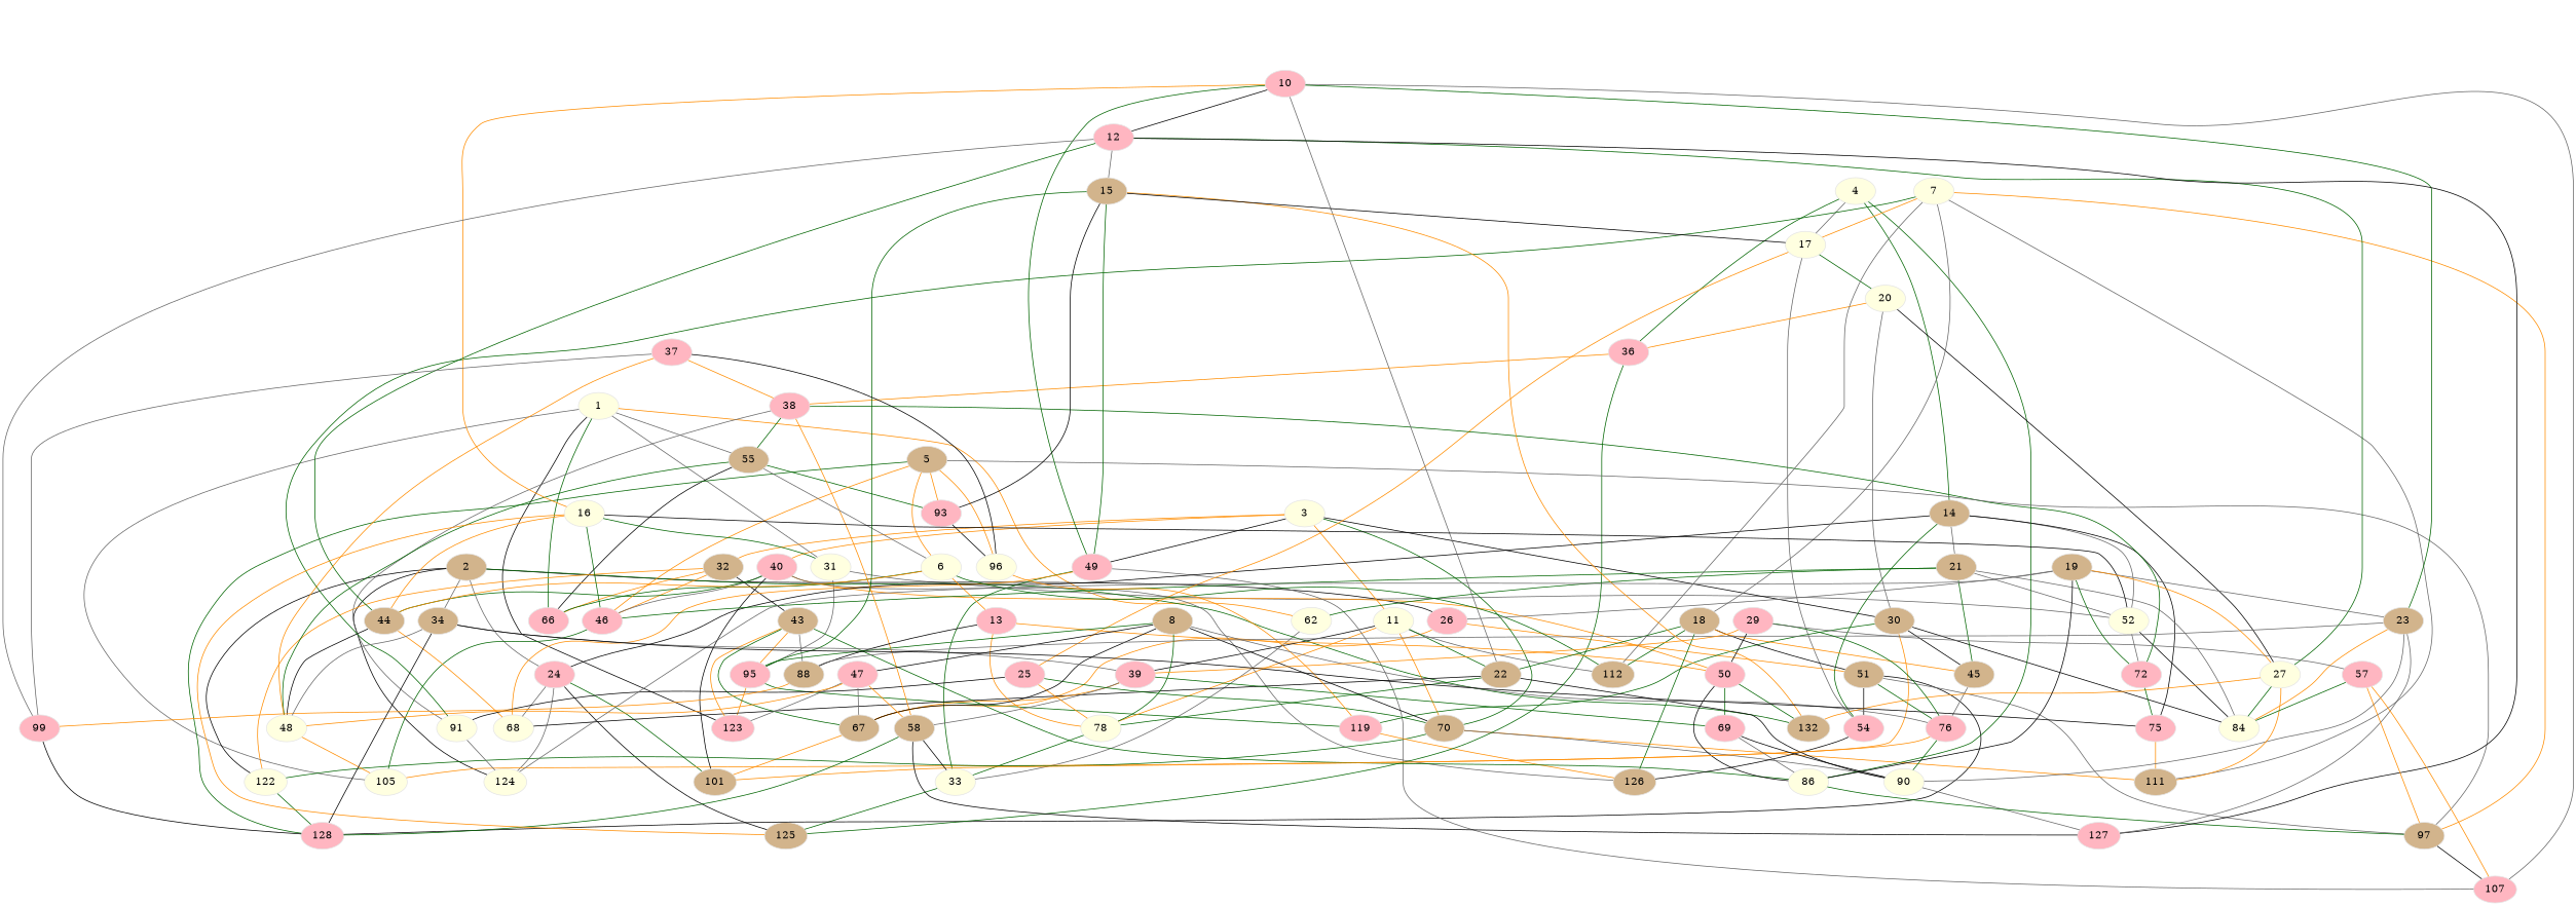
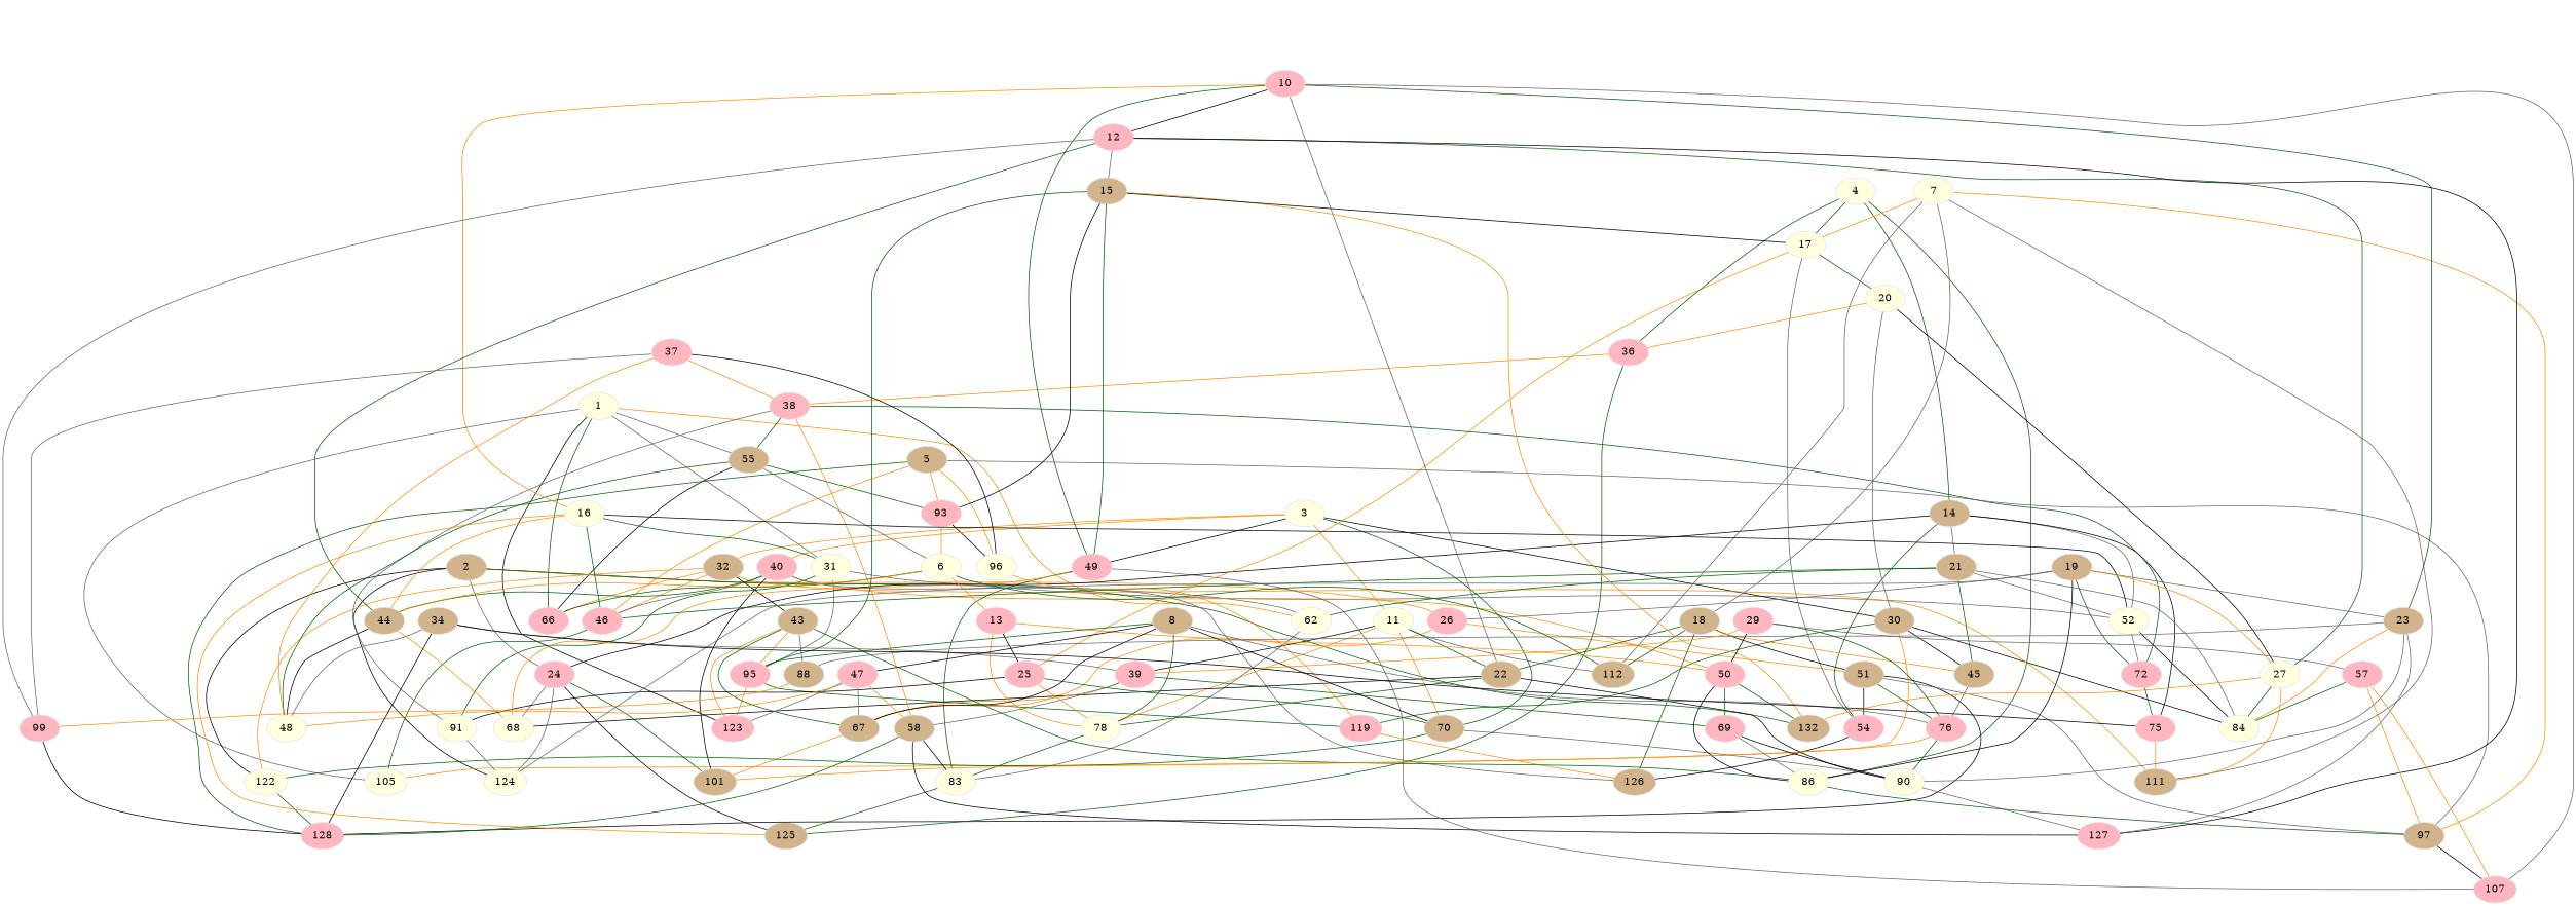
  graph {
    node [color=gray90 fillcolor=lightpink style=filled]
    edge [color=darkgreen]
    1 [fillcolor=lightyellow super="+80"]
    31 [fillcolor=lightyellow]
    55 [fillcolor=tan super="+59"]
    62 [fillcolor=lightyellow]
    66
    105 [fillcolor=lightyellow]
    123
    95 [super="+133"]
    52 [fillcolor=lightyellow super="+116"]
    93
-   83 [fillcolor=lightyellow super="+117" label=33]
+   83 [fillcolor=lightyellow super="+117"]
    2 [fillcolor=tan super="+9"]
    24 [super="+42"]
    26
    122 [fillcolor=lightyellow]
    124 [fillcolor=lightyellow]
    132 [fillcolor=tan]
    125 [fillcolor=tan]
    68 [fillcolor=lightyellow]
    101 [fillcolor=tan]
    67 [fillcolor=tan super="+87"]
    51 [fillcolor=tan super="+94"]
    128 [super="+129"]
    3 [fillcolor=lightyellow super="+28"]
    11 [fillcolor=lightyellow super="+130"]
    30 [fillcolor=tan super="+118"]
    32 [fillcolor=tan super="+77"]
    40 [super="+56"]
    49 [super="+115"]
    70 [fillcolor=tan super="+79"]
    112 [fillcolor=tan]
    78 [fillcolor=lightyellow super="+121"]
    22 [fillcolor=tan super="+74"]
    39 [super="+61"]
    45 [fillcolor=tan]
    84 [fillcolor=lightyellow super="+103"]
    119
    46 [super="+106"]
    111 [fillcolor=tan]
    43 [fillcolor=tan super="+98"]
    44 [fillcolor=tan super="+92"]
    50 [super="+81"]
    126 [fillcolor=tan]
    107
    90 [fillcolor=lightyellow super="+102"]
    14 [fillcolor=tan super="+85"]
    21 [fillcolor=tan super="+71"]
    54
    75
    4 [fillcolor=lightyellow]
    17 [fillcolor=lightyellow super="+104"]
    36
    86 [fillcolor=lightyellow super="+114"]
    20 [fillcolor=lightyellow]
    25
    38 [super="+120"]
    97 [fillcolor=tan super="+100"]
    5 [fillcolor=tan super="+108"]
    6 [fillcolor=lightyellow super="+73"]
    96 [fillcolor=lightyellow]
    13
    88 [fillcolor=tan]
    48 [fillcolor=lightyellow super="+89"]
    7 [fillcolor=lightyellow super="+53"]
    18 [fillcolor=tan super="+63"]
    91 [fillcolor=lightyellow]
    8 [fillcolor=tan super="+65"]
    47 [super="+109"]
    76 [super="+110"]
    58 [fillcolor=tan super="+60"]
    10 [super="+64"]
    12 [super="+33"]
    16 [fillcolor=lightyellow super="+113"]
    23 [fillcolor=tan super="+131"]
    15 [fillcolor=tan super="+82"]
    27 [fillcolor=lightyellow super="+41"]
    99
    127
    69
    72
    19 [fillcolor=tan super="+35"]
    29
    57
    34 [fillcolor=tan]
    37
    1 -- 31 [color=gray40]
    1 -- 55 [color=gray40]
    1 -- 62 [color=darkorange]
    1 -- 66
    1 -- 105 [color=gray40]
    1 -- 123 [color=black]
    31 -- 95 [color=gray40]
    31 -- 52 [color=gray40]
    55 -- 66 [color=black]
    55 -- 93
    62 -- 83 [color=gray40]
    95 -- 123 [color=darkorange]
    95 -- 119
    52 -- 84 [color=black]
    52 -- 72 [color=gray40]
    93 -- 96 [color=black]
    83 -- 125
-   2 -- 34 [color=gray40]
+   2 -- 62 [color=gray40]
    2 -- 24 [color=gray40]
-   2 -- 26 [color=black]
+   2 -- 26 [color=darkorange]
    2 -- 122 [color=black]
    2 -- 124 [color=black]
    2 -- 132
    24 -- 124 [color=gray40]
    24 -- 125 [color=black]
    24 -- 68 [color=gray40]
    24 -- 101
    26 -- 67 [color=darkorange]
    26 -- 51 [color=darkorange]
    122 -- 128
    67 -- 101 [color=darkorange]
    51 -- 128 [color=black]
    51 -- 54 [color=black]
    51 -- 97 [color=gray40]
    51 -- 76
    3 -- 11 [color=darkorange]
    3 -- 30 [color=black]
    3 -- 32 [color=darkorange]
    3 -- 40 [color=darkorange]
    3 -- 49 [color=black]
    3 -- 70
    11 -- 70 [color=darkorange]
    11 -- 112 [color=gray40]
    11 -- 78 [color=darkorange]
    11 -- 22
    11 -- 39 [color=black]
    30 -- 105 [color=darkorange]
    30 -- 45 [color=black]
    30 -- 84 [color=black]
    30 -- 119
    32 -- 66 [color=darkorange]
    32 -- 122 [color=darkorange]
    32 -- 46 [color=darkorange]
-   70 -- 111 [color=darkorange]
+   32 -- 111 [color=darkorange]
    32 -- 43 [color=black]
    40 -- 101 [color=black]
    40 -- 46 [color=gray40]
    40 -- 44
    40 -- 50 [color=darkorange]
    40 -- 126 [color=gray40]
    49 -- 83
    49 -- 68 [color=darkorange]
    49 -- 107 [color=gray40]
    70 -- 122
    70 -- 90 [color=gray40]
    78 -- 83
    22 -- 68 [color=black]
    22 -- 78
    22 -- 90 [color=black]
    39 -- 67 [color=darkorange]
    39 -- 58 [color=gray40]
    39 -- 69
    45 -- 76 [color=gray40]
    119 -- 126 [color=darkorange]
    46 -- 105
    43 -- 123 [color=darkorange]
    43 -- 95 [color=darkorange]
    43 -- 67
    43 -- 86
    43 -- 88 [color=gray40]
    44 -- 68 [color=darkorange]
    44 -- 48 [color=black]
    50 -- 132
    50 -- 86 [color=black]
    50 -- 69
    90 -- 127 [color=gray40]
    14 -- 52 [color=gray40]
    14 -- 24 [color=black]
    14 -- 21 [color=gray40]
    14 -- 54
    14 -- 75 [color=black]
    21 -- 62
    21 -- 52 [color=gray40]
    21 -- 45
    21 -- 84 [color=gray40]
    21 -- 46
    54 -- 126 [color=black]
    75 -- 111 [color=darkorange]
    4 -- 14
-   4 -- 17 [color=gray40]
+   4 -- 17
    4 -- 36
    4 -- 86
    17 -- 54 [color=gray40]
    17 -- 20
    17 -- 25 [color=darkorange]
    36 -- 125
    36 -- 38 [color=darkorange]
    86 -- 97
    20 -- 30 [color=gray40]
    20 -- 36 [color=darkorange]
    20 -- 27 [color=black]
    25 -- 70
    25 -- 78 [color=darkorange]
    25 -- 91 [color=black]
    38 -- 55
    38 -- 91 [color=gray40]
    38 -- 58 [color=darkorange]
    38 -- 72
    97 -- 107 [color=black]
    5 -- 93 [color=darkorange]
    5 -- 128
    5 -- 46 [color=darkorange]
    5 -- 97 [color=gray40]
-   5 -- 6 [color=darkorange]
+   93 -- 6 [color=darkorange]
    5 -- 96 [color=darkorange]
    6 -- 55 [color=gray40]
    6 -- 66
    6 -- 112
    6 -- 44 [color=darkorange]
    6 -- 13 [color=darkorange]
    96 -- 119 [color=darkorange]
    13 -- 78 [color=darkorange]
    13 -- 50 [color=darkorange]
-   13 -- 88 [color=black]
+   13 -- 25 [color=black]
    88 -- 99 [color=darkorange]
    48 -- 55
-   48 -- 105 [color=darkorange]
    7 -- 112 [color=gray40]
    7 -- 111 [color=gray40]
    7 -- 17 [color=darkorange]
    7 -- 97 [color=darkorange]
    7 -- 18 [color=gray40]
-   7 -- 91
+   31 -- 91
    18 -- 51 [color=black]
    18 -- 112
    18 -- 22
    18 -- 45 [color=darkorange]
    18 -- 126
    91 -- 124 [color=gray40]
    8 -- 95
    8 -- 67 [color=black]
    8 -- 70 [color=black]
    8 -- 78
    8 -- 47 [color=black]
    8 -- 76 [color=gray40]
    47 -- 123 [color=gray40]
    47 -- 67 [color=gray40]
    47 -- 48 [color=darkorange]
    47 -- 58 [color=darkorange]
    76 -- 101 [color=darkorange]
    76 -- 90
    58 -- 83 [color=black]
    58 -- 128
    58 -- 127 [color=black]
    10 -- 49
    10 -- 22 [color=gray40]
    10 -- 107 [color=gray40]
    10 -- 12 [color=black]
    10 -- 16 [color=darkorange]
    10 -- 23
    12 -- 44
    12 -- 15 [color=gray40]
    12 -- 27
    12 -- 99 [color=gray40]
    12 -- 127 [color=black]
    16 -- 31
    16 -- 52 [color=black]
    16 -- 125 [color=darkorange]
    16 -- 46
    16 -- 44 [color=darkorange]
    23 -- 84 [color=darkorange]
    23 -- 90 [color=gray40]
    23 -- 88 [color=gray40]
    23 -- 127 [color=gray40]
    15 -- 95
    15 -- 93 [color=black]
    15 -- 132 [color=darkorange]
    15 -- 49
    15 -- 17 [color=black]
    27 -- 132 [color=darkorange]
    27 -- 84
    27 -- 111 [color=darkorange]
    99 -- 128 [color=black]
    69 -- 90 [color=black]
    69 -- 86 [color=gray40]
    72 -- 75
    19 -- 26 [color=gray40]
    19 -- 124 [color=gray40]
    19 -- 86 [color=black]
    19 -- 23 [color=gray40]
    19 -- 27 [color=darkorange]
    19 -- 72
    29 -- 39 [color=darkorange]
    29 -- 50 [color=black]
    29 -- 76
    29 -- 57 [color=gray40]
    57 -- 84
    57 -- 107 [color=darkorange]
    57 -- 97 [color=darkorange]
    34 -- 128 [color=black]
    34 -- 39 [color=gray40]
    34 -- 75 [color=black]
    34 -- 48 [color=gray40]
    37 -- 38 [color=darkorange]
    37 -- 96 [color=black]
    37 -- 48 [color=darkorange]
    37 -- 99 [color=gray40]
  }
